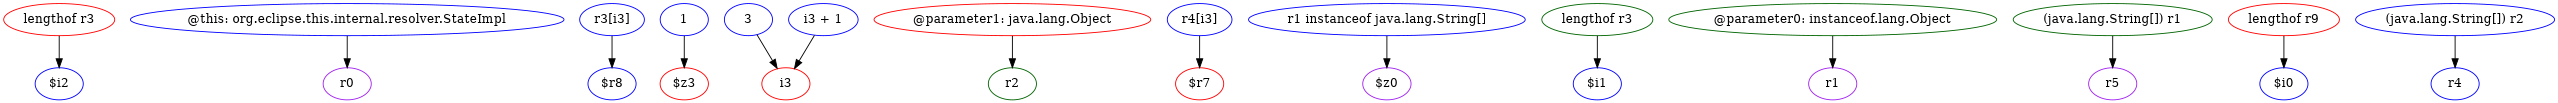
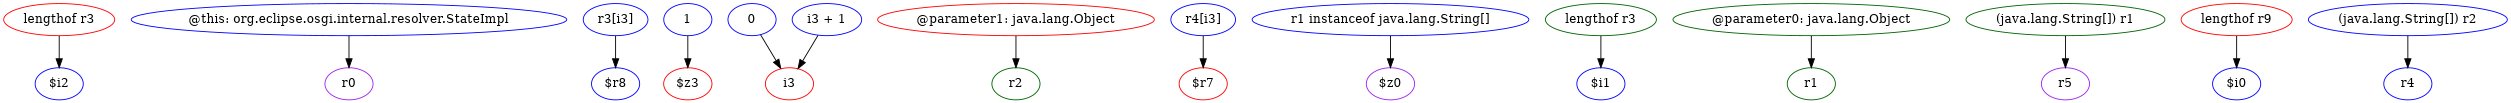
  digraph {
    node [color=blue]
    n1 [color=red label="lengthof r3"]
    n2 [label="$i2"]
-   n3 [label="@this: org.eclipse.this.internal.resolver.StateImpl"]
+   n3 [label="@this: org.eclipse.osgi.internal.resolver.StateImpl"]
    n4 [color=purple label=r0]
    n5 [label="r3[i3]"]
    n6 [label="$r8"]
    n7 [label=1]
    n8 [color=red label="$z3"]
-   n9 [label=3]
+   n9 [label=0]
    n10 [color=red label=i3]
    n11 [color=red label="@parameter1: java.lang.Object"]
    n12 [color=darkgreen label=r2]
    n13 [label="r4[i3]"]
    n14 [color=red label="$r7"]
    n15 [label="r1 instanceof java.lang.String[]"]
    n16 [color=purple label="$z0"]
    n17 [color=darkgreen label="lengthof r3"]
    n18 [label="$i1"]
-   n19 [color=darkgreen label="@parameter0: instanceof.lang.Object"]
-   n20 [color=purple label=r1]
+   n19 [color=darkgreen label="@parameter0: java.lang.Object"]
+   n20 [color=darkgreen label=r1]
    n21 [label="i3 + 1"]
    n22 [color=darkgreen label="(java.lang.String[]) r1"]
    n23 [color=purple label=r5]
    n24 [color=red label="lengthof r9"]
    n25 [label="$i0"]
    n26 [label="(java.lang.String[]) r2"]
    n27 [label=r4]
    n1 -> n2
    n3 -> n4
    n5 -> n6
    n7 -> n8
    n9 -> n10
    n11 -> n12
    n13 -> n14
    n15 -> n16
    n17 -> n18
    n19 -> n20
    n21 -> n10
    n22 -> n23
    n24 -> n25
    n26 -> n27
  }
